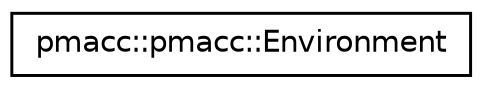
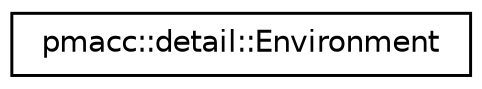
  digraph {
    rankdir=LR
-   n1 [color=black fillcolor=white fontname=Helvetica fontsize=10 height=0.2 label="pmacc::pmacc::Environment" shape=record style=filled width=0.4]
+   n1 [color=black fillcolor=white fontname=Helvetica fontsize=10 height=0.2 label="pmacc::detail::Environment" shape=record style=filled width=0.4]
  }
